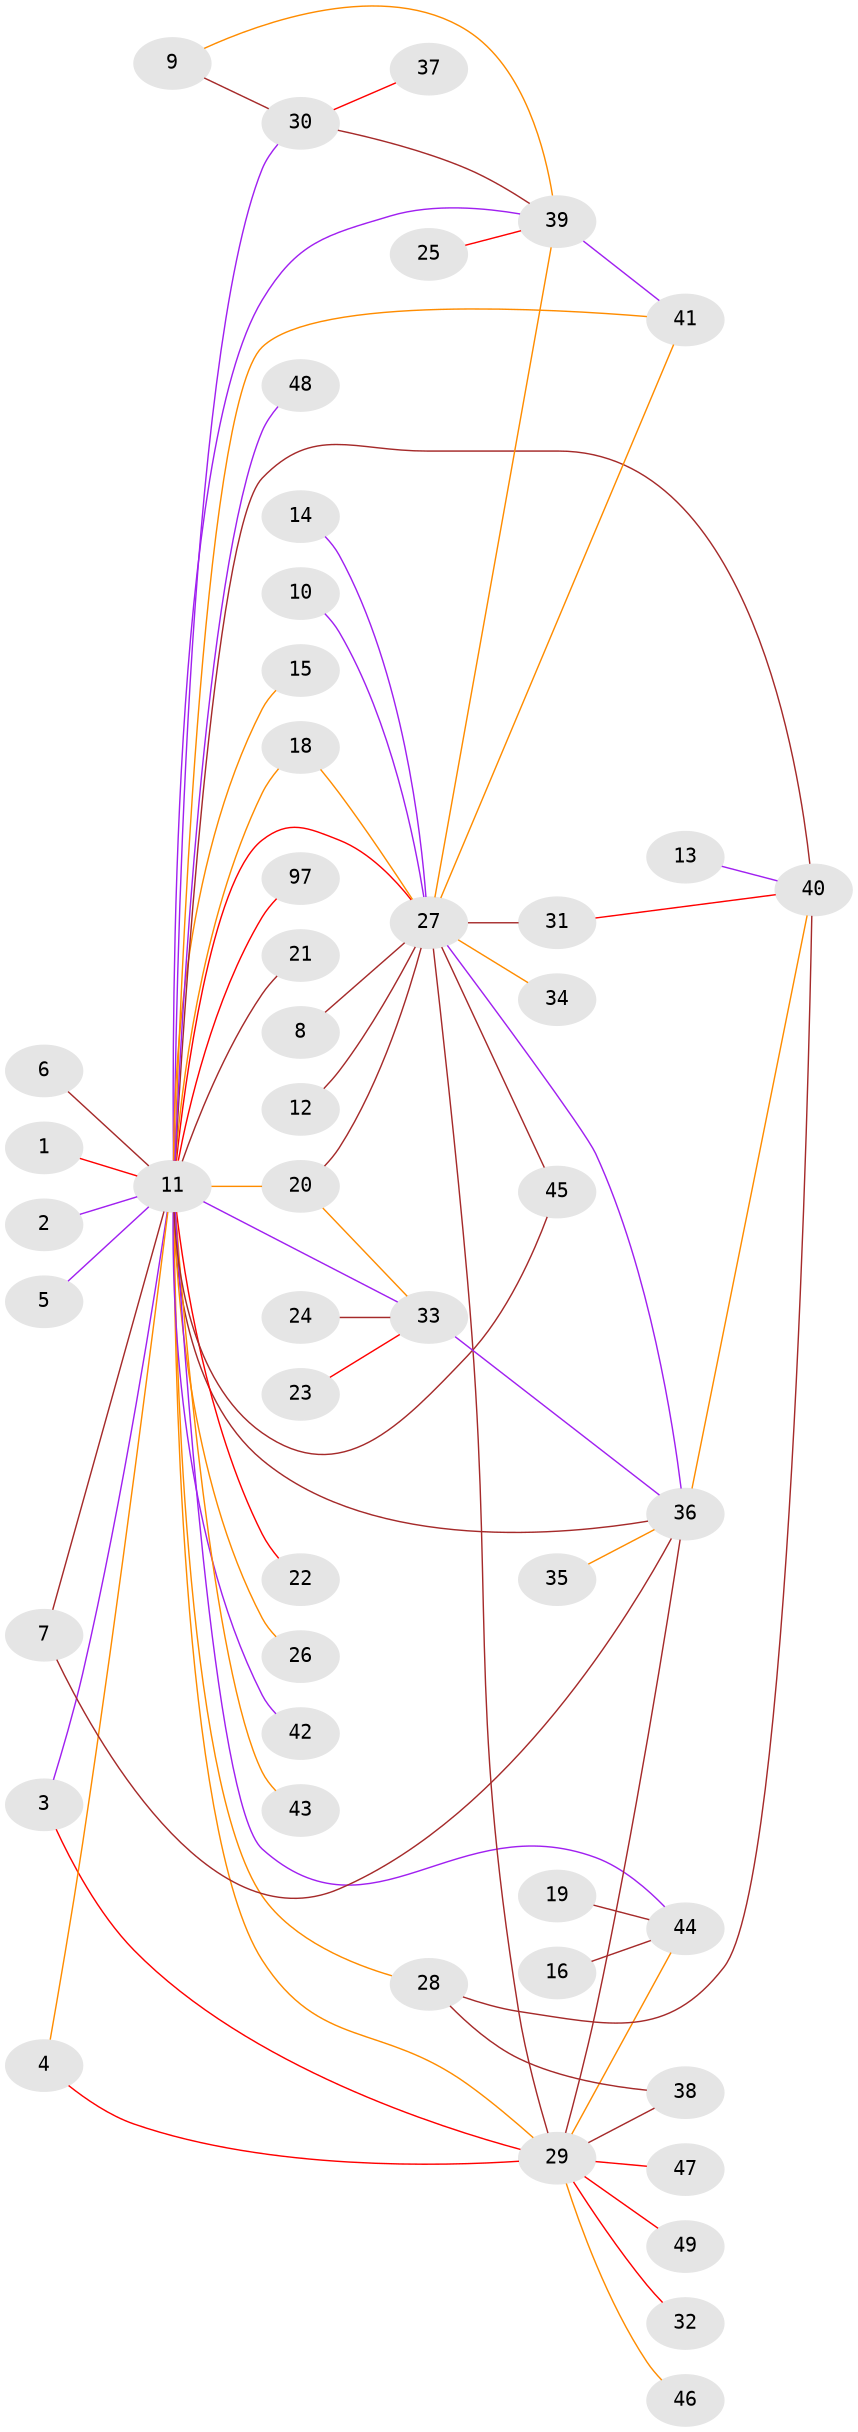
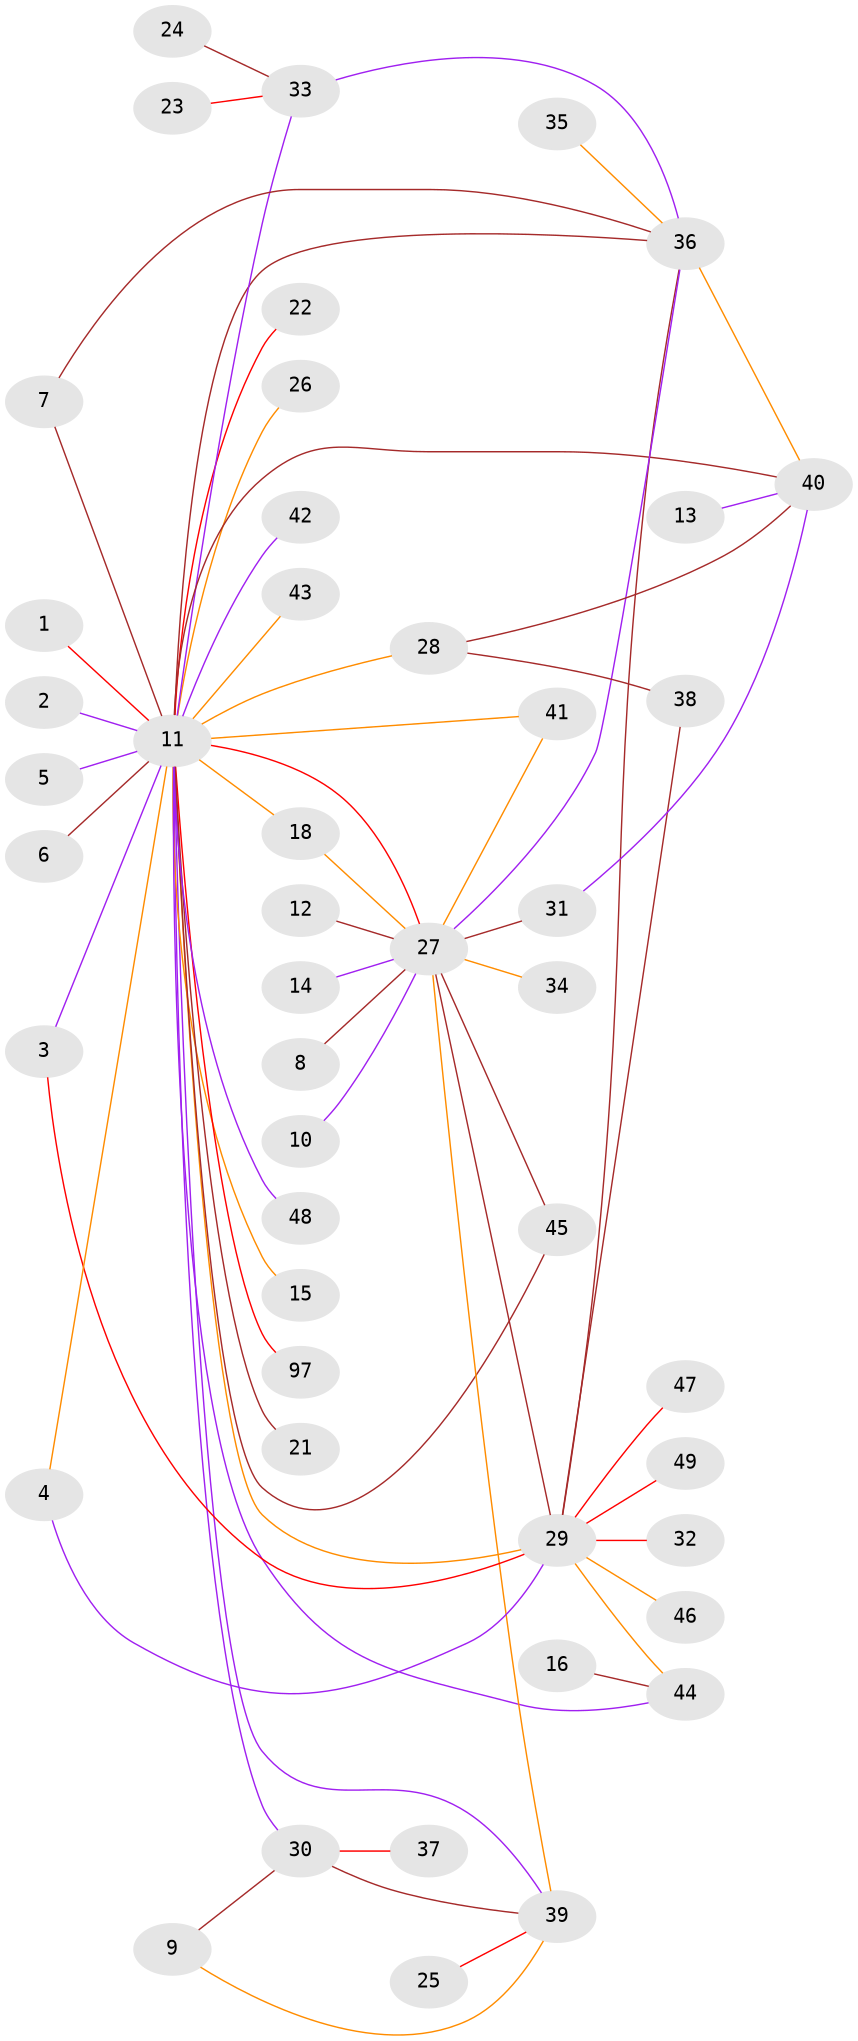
  graph {
    fontname="DejaVu Sans Mono"
    rankdir=LR
    node [color=gray90 fontname="DejaVu Sans Mono" style=filled]
    edge [color=brown fontname="DejaVu Sans Mono" weight=1.0]
    1
    11
    29
    36
    27
    30
    39
    15
    n9 [label=97]
    18
-   20
    21
    22
    26
    28
    33
    40
    41
    42
    43
    44
    45
    48
    2
    3
    38
    32
    46
    47
    49
    4
    5
    6
    7
    8
    31
    34
    9
    37
    10
    12
    13
    14
    16
-   19
    23
    24
    25
    35
    1 -- 11 [color=red]
    11 -- 29 [color=darkorange]
    11 -- 36
    11 -- 27 [color=red]
    11 -- 30 [color=purple weight=2.0]
    11 -- 39 [color=purple]
    11 -- 15 [color=darkorange]
    11 -- n9 [color=red]
    11 -- 18 [color=darkorange]
-   11 -- 20 [color=darkorange]
    11 -- 21
    11 -- 22 [color=red]
    11 -- 26 [color=darkorange]
    11 -- 28 [color=darkorange weight=2.0]
    11 -- 33 [color=purple]
    11 -- 40 [weight=2.0]
    11 -- 41 [color=darkorange weight=3.0]
    11 -- 42 [color=purple]
    11 -- 43 [color=darkorange]
    11 -- 44 [color=purple]
    11 -- 45
    11 -- 48 [color=purple]
    29 -- 36
    29 -- 44 [color=darkorange]
    29 -- 38
    29 -- 32 [color=red]
    29 -- 46 [color=darkorange]
    29 -- 47 [color=red]
    29 -- 49 [color=red]
    36 -- 40 [color=darkorange]
    27 -- 29
    27 -- 36 [color=purple]
    27 -- 39 [color=darkorange]
    27 -- 41 [color=darkorange]
    27 -- 45
    27 -- 31 [weight=2.0]
    27 -- 34 [color=darkorange]
    30 -- 39
    30 -- 37 [color=red]
-   39 -- 41 [color=purple]
    18 -- 27 [color=darkorange]
-   20 -- 27
-   20 -- 33 [color=darkorange]
    28 -- 40
    28 -- 38
    33 -- 36 [color=purple]
    2 -- 11 [color=purple]
    3 -- 11 [color=purple]
    3 -- 29 [color=red]
    4 -- 11 [color=darkorange]
-   4 -- 29 [color=red]
+   4 -- 29 [color=purple]
    5 -- 11 [color=purple]
    6 -- 11
    7 -- 11
    7 -- 36
    8 -- 27
-   31 -- 40 [color=red]
+   31 -- 40 [color=purple]
    9 -- 30
    9 -- 39 [color=darkorange]
    10 -- 27 [color=purple]
    12 -- 27
    13 -- 40 [color=purple]
    14 -- 27 [color=purple]
    16 -- 44
-   19 -- 44
    23 -- 33 [color=red]
    24 -- 33
    25 -- 39 [color=red]
    35 -- 36 [color=darkorange]
  }
